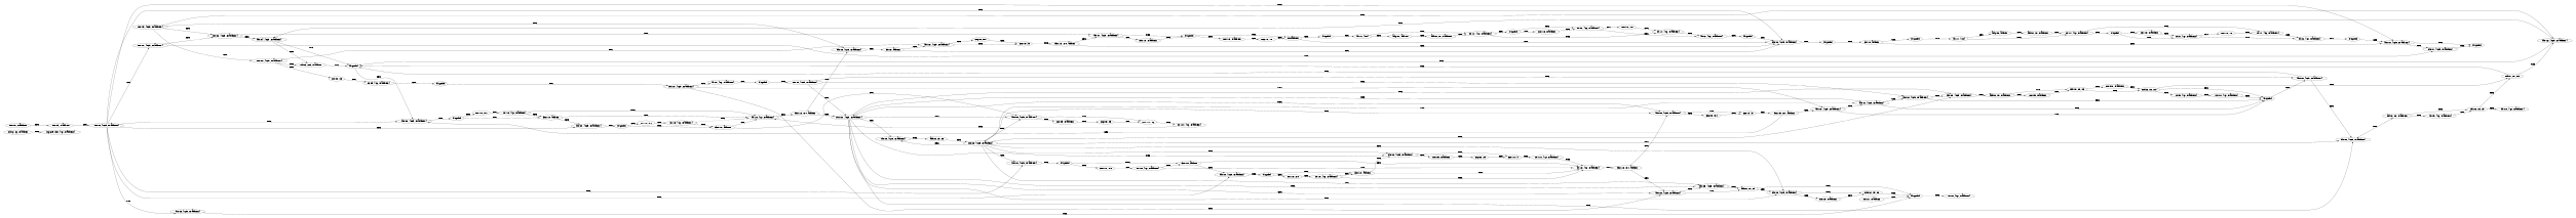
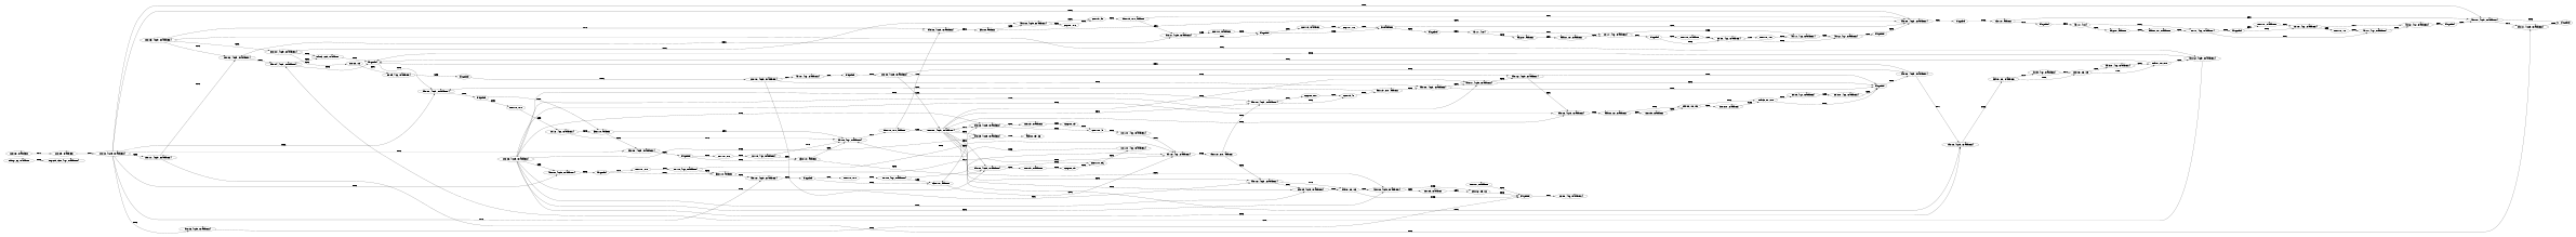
  digraph {
    rankdir=LR
    n1 [label="sub sp , sp , # address"]
    n2 [label="stp x29 , x30 , [ sp , # address ]"]
    n3 [label="mov x8 , # address"]
    n4 [label="mov x9 , # address"]
    n5 [label="stur x0 , [ x29 , #- address ]"]
    n6 [label="stur x1 , [ x29 , #- address ]"]
    n7 [label="ldur x0 , [ x29 , #- address ]"]
    n8 [label="ldur x3 , [ x29 , #- address ]"]
    n9 [label="ldur x0 , [ x29 , #- address ]"]
    n10 [label="ldur x0 , [ x29 , #- address ]"]
    n11 [label="ldur x0 , [ x29 , #- address ]"]
    n12 [label="ldur x0 , [ x29 , #- address ]"]
    n13 [label="ldur x0 , [ x29 , #- address ]"]
    n14 [label="stur x2 , [ x29 , #- address ]"]
    n15 [label="ldur x1 , [ x29 , #- address ]"]
    n16 [label="bl symbol"]
    n17 [label="bl symbol"]
    n18 [label="bl symbol"]
    n19 [label="bl symbol"]
    n20 [label="bl symbol"]
    n21 [label="bl symbol"]
    n22 [label="bl symbol"]
    n23 [label="ldur x4 , [ x29 , #- address ]"]
    n24 [label="ldur x1 , [ x29 , #- address ]"]
    n25 [label="stur x3 , [ x29 , #- address ]"]
    n26 [label="stur xzr , [ x29 , #- address ]"]
    n27 [label="ldur x2 , [ x29 , #- address ]"]
    n28 [label="ldur x8 , [ x29 , #- address ]"]
    n29 [label="sub x3 , x29 , # address"]
    n30 [label="bl symbol"]
    n31 [label="mov w0 , # address"]
    n32 [label="bl symbol"]
    n33 [label="mov x0 , x8"]
    n34 [label="ldur x8 , [ x29 , #- address ]"]
    n35 [label="cbz x8 , address"]
    n36 [label="str x9 , [ sp , # address ]"]
    n37 [label="cmp x8 , # 0"]
    n38 [label="cset w9 , le"]
    n39 [label="bl symbol"]
    n40 [label="stur x0 , [ x29 , #- address ]"]
    n41 [label="ldr x0 , [ sp , # address ]"]
    n42 [label="ldur x8 , [ x29 , #- address ]"]
    n43 [label="ldur x0 , [ x29 , #- address ]"]
    n44 [label="bl symbol"]
    n45 [label="ldur x9 , [ x29 , #- address ]"]
    n46 [label="add x0 , x8 , x9"]
    n47 [label="ldur x1 , [ x29 , #- address ]"]
    n48 [label="bl symbol"]
    n49 [label="stur x0 , [ x29 , #- address ]"]
    n50 [label="stur xzr , [ x29 , #- address ]"]
    n51 [label="ldur x2 , [ x29 , #- address ]"]
    n52 [label="ldur x0 , [ x29 , #- address ]"]
    n53 [label="ldur x8 , [ x29 , #- address ]"]
    n54 [label="ldur x8 , [ x29 , #- address ]"]
    n55 [label="ldur x8 , [ x29 , #- address ]"]
    n56 [label="ldur x9 , [ x29 , #- address ]"]
    n57 [label="ldur x8 , [ x29 , #- address ]"]
    n58 [label="ldur x8 , [ x29 , #- address ]"]
    n59 [label="ldur x8 , [ x29 , #- address ]"]
    n60 [label="cmp x8 , # 0"]
    n61 [label="cset w9 , le"]
    n62 [label="mov x9 , # address"]
    n63 [label="cset w10 , lt"]
    n64 [label="mov x9 , # address"]
    n65 [label="subs x2 , x9 , x8"]
    n66 [label="add x8 , x9 , x8"]
    n67 [label="add x8 , x8 , # address"]
    n68 [label="add x8 , x8 , # address"]
    n69 [label="mov x9 , # address"]
    n70 [label="cset w10 , eq"]
    n71 [label="ldr w8 , [ sp , # address ]"]
    n72 [label="tbnz w8 , # 0 , address"]
    n73 [label="tbnz w9 , # 0 , address"]
    n74 [label="mov w8 , # 0"]
    n75 [label="cbnz w0 , address"]
    n76 [label="str w8 , [ sp , # address ]"]
    n77 [label="cmp x8 , x9"]
    n78 [label="str w10 , [ sp , # address ]"]
    n79 [label="str x0 , [ sp , # address ]"]
    n80 [label="mov x1 , # address"]
    n81 [label="stur x8 , [ x29 , #- address ]"]
    n82 [label="mov w8 , # 0"]
    n83 [label="cbnz w0 , address"]
    n84 [label="str w8 , [ sp , # address ]"]
    n85 [label="mov w8 , # 0"]
    n86 [label="cbnz w0 , address"]
    n87 [label="str w8 , [ sp , # address ]"]
    n88 [label="ldr w8 , [ sp , # address ]"]
    n89 [label="tbnz w8 , # 0 , address"]
    n90 [label="mov w8 , # 0"]
    n91 [label="cbnz w0 , address"]
    n92 [label="mov x9 , # address"]
    n93 [label="sdiv x8 , x8 , x9"]
    n94 [label="mov x10 , # address"]
    n95 [label="mul x3 , x8 , x10"]
    n96 [label="str x9 , [ sp , # address ]"]
    n97 [label="str x10 , [ sp , # address ]"]
    n98 [label="ldr x9 , [ sp , # address ]"]
    n99 [label="sdiv x8 , x8 , x9"]
    n100 [label="ldr x10 , [ sp , # address ]"]
    n101 [label="mul x1 , x8 , x10"]
    n102 [label="str w8 , [ sp , # address ]"]
    n103 [label="cmp x8 , x9"]
    n104 [label="str w10 , [ sp , # address ]"]
    n105 [label="cbz w0 , address"]
    n106 [label="tbnz w9 , # 0 , address"]
    n107 [label="bl symbol"]
    n108 [label="ldr w1 , [ x0 ]"]
    n109 [label="adrp x0 , address"]
    n110 [label="str w1 , [ sp , # address ]"]
    n111 [label="mov w8 , # address"]
    n112 [label="b.ne address"]
    n113 [label="add x0 , x0 , # address"]
    n114 [label="bl symbol"]
    n115 [label="ldr w1 , [ sp , # address ]"]
    n116 [label="mov w8 , # address"]
    n117 [label="str x0 , [ sp , # address ]"]
    n118 [label="ldr x2 , [ sp , # address ]"]
    n119 [label="mov w0 , w8"]
    n120 [label="bl symbol"]
    n121 [label="cmp w0 , w8"]
    n122 [label="bl symbol"]
    n123 [label="ldr w1 , [ x0 ]"]
    n124 [label="adrp x0 , address"]
    n125 [label="str w1 , [ sp , # address ]"]
    n126 [label="add x0 , x0 , # address"]
    n127 [label="bl symbol"]
    n128 [label="ldr w1 , [ sp , # address ]"]
    n129 [label="mov w8 , # address"]
    n130 [label="str x0 , [ sp , # address ]"]
    n131 [label="ldr x2 , [ sp , # address ]"]
    n132 [label="mov w0 , w8"]
    n133 [label="bl symbol"]
    n1 -> n2 [label=DFG]
    n3 -> n4 [label=CFG]
    n4 -> n5 [label=CFG]
    n5 -> n6 [label=CFG]
    n5 -> n7 [label=DFG]
    n5 -> n8 [label=DFG]
    n5 -> n9 [label=DFG]
    n5 -> n10 [label=DFG]
    n5 -> n11 [label=DFG]
    n5 -> n12 [label=DFG]
    n5 -> n13 [label=DFG]
    n6 -> n14 [label=CFG]
    n6 -> n15 [label=DFG]
    n7 -> n16 [label=DFG]
    n8 -> n17 [label=DFG]
    n9 -> n18 [label=DFG]
    n10 -> n19 [label=DFG]
    n11 -> n20 [label=DFG]
    n12 -> n21 [label=DFG]
    n13 -> n15 [label=CFG]
    n13 -> n22 [label=DFG]
    n14 -> n23 [label=DFG]
    n14 -> n24 [label=DFG]
    n15 -> n22 [label=DFG]
    n16 -> n74 [label=CFG]
    n16 -> n75 [label=DFG]
    n17 -> n79 [label=DFG]
    n18 -> n82 [label=CFG]
    n18 -> n83 [label=DFG]
    n19 -> n85 [label=CFG]
    n19 -> n86 [label=DFG]
    n20 -> n90 [label=CFG]
    n20 -> n91 [label=DFG]
    n21 -> n105 [label=DFG]
    n23 -> n29 [label=CFG]
    n23 -> n30 [label=DFG]
    n24 -> n31 [label=CFG]
    n24 -> n32 [label=DFG]
    n25 -> n14 [label=CFG]
    n25 -> n26 [label=CFG]
    n25 -> n27 [label=DFG]
    n25 -> n28 [label=DFG]
    n26 -> n29 [label=DFG]
    n26 -> n33 [label=CFG]
    n26 -> n34 [label=DFG]
    n27 -> n23 [label=CFG]
    n27 -> n30 [label=DFG]
    n28 -> n35 [label=DFG]
    n29 -> n30 [label=DFG]
    n30 -> n10 [label=CFG]
    n31 -> n32 [label=CFG]
    n32 -> n111 [label=CFG]
    n32 -> n112 [label=DFG]
    n33 -> n36 [label=CFG]
    n34 -> n37 [label=CFG]
    n34 -> n38 [label=DFG]
    n35 -> n12 [label=CFG]
    n35 -> n34 [label=CFG]
    n36 -> n39 [label=CFG]
    n37 -> n38 [label=CFG]
    n38 -> n106 [label=DFG]
    n39 -> n40 [label=DFG]
    n40 -> n41 [label=CFG]
    n40 -> n42 [label=DFG]
    n40 -> n43 [label=DFG]
    n41 -> n44 [label=CFG]
    n42 -> n45 [label=CFG]
    n42 -> n46 [label=DFG]
    n43 -> n47 [label=CFG]
    n43 -> n48 [label=DFG]
    n44 -> n49 [label=DFG]
    n45 -> n46 [label=DFG]
    n46 -> n17 [label=DFG]
    n46 -> n55 [label=CFG]
    n47 -> n48 [label=DFG]
    n47 -> n51 [label=CFG]
    n48 -> n52 [label=CFG]
    n49 -> n50 [label=CFG]
    n49 -> n51 [label=DFG]
    n49 -> n52 [label=DFG]
    n50 -> n42 [label=CFG]
    n50 -> n45 [label=DFG]
    n50 -> n47 [label=DFG]
    n50 -> n53 [label=DFG]
    n50 -> n54 [label=DFG]
    n50 -> n55 [label=DFG]
    n50 -> n56 [label=DFG]
    n50 -> n57 [label=DFG]
    n50 -> n58 [label=DFG]
    n50 -> n59 [label=DFG]
    n51 -> n48 [label=DFG]
    n51 -> n57 [label=CFG]
    n52 -> n30 [label=DFG]
    n52 -> n58 [label=CFG]
    n53 -> n60 [label=CFG]
    n53 -> n61 [label=DFG]
    n54 -> n62 [label=CFG]
    n54 -> n63 [label=DFG]
    n55 -> n64 [label=CFG]
    n55 -> n65 [label=DFG]
    n56 -> n66 [label=DFG]
    n57 -> n67 [label=DFG]
    n58 -> n68 [label=DFG]
    n59 -> n69 [label=CFG]
    n59 -> n70 [label=DFG]
    n60 -> n61 [label=CFG]
    n61 -> n73 [label=DFG]
    n62 -> n77 [label=CFG]
    n63 -> n78 [label=DFG]
    n64 -> n65 [label=CFG]
    n65 -> n17 [label=DFG]
-   n66 -> n81 [label=DFG]
    n67 -> n92 [label=CFG]
    n67 -> n93 [label=DFG]
    n68 -> n98 [label=CFG]
    n68 -> n99 [label=DFG]
    n69 -> n103 [label=CFG]
    n70 -> n104 [label=DFG]
    n71 -> n72 [label=DFG]
    n72 -> n42 [label=CFG]
    n72 -> n53 [label=CFG]
    n73 -> n10 [label=CFG]
    n73 -> n43 [label=CFG]
    n74 -> n76 [label=CFG]
    n75 -> n54 [label=CFG]
    n75 -> n71 [label=CFG]
    n76 -> n71 [label=DFG]
    n76 -> n75 [label=CFG]
    n77 -> n63 [label=CFG]
    n78 -> n71 [label=DFG]
    n80 -> n17 [label=CFG]
    n81 -> n9 [label=CFG]
    n81 -> n45 [label=DFG]
    n81 -> n47 [label=DFG]
    n81 -> n53 [label=DFG]
    n81 -> n54 [label=DFG]
    n81 -> n55 [label=DFG]
    n81 -> n56 [label=DFG]
    n81 -> n57 [label=DFG]
    n81 -> n58 [label=DFG]
    n81 -> n59 [label=DFG]
    n82 -> n84 [label=CFG]
    n83 -> n7 [label=CFG]
    n83 -> n71 [label=CFG]
    n84 -> n71 [label=DFG]
    n84 -> n83 [label=CFG]
    n85 -> n87 [label=CFG]
    n86 -> n11 [label=CFG]
    n86 -> n88 [label=CFG]
    n87 -> n86 [label=CFG]
    n87 -> n88 [label=DFG]
    n88 -> n89 [label=DFG]
    n89 -> n28 [label=CFG]
    n89 -> n50 [label=CFG]
    n90 -> n102 [label=CFG]
    n91 -> n59 [label=CFG]
    n91 -> n88 [label=CFG]
    n92 -> n93 [label=CFG]
    n93 -> n94 [label=CFG]
    n93 -> n95 [label=DFG]
    n94 -> n95 [label=CFG]
    n95 -> n48 [label=DFG]
    n95 -> n96 [label=CFG]
    n96 -> n97 [label=CFG]
    n97 -> n48 [label=CFG]
    n98 -> n99 [label=CFG]
    n99 -> n100 [label=CFG]
    n99 -> n101 [label=DFG]
-   n95 -> n101 [label=CFG]
+   n100 -> n101 [label=CFG]
    n101 -> n27 [label=CFG]
    n101 -> n30 [label=DFG]
    n102 -> n88 [label=DFG]
    n102 -> n91 [label=CFG]
    n103 -> n70 [label=CFG]
    n104 -> n88 [label=DFG]
    n105 -> n13 [label=CFG]
    n105 -> n107 [label=CFG]
    n106 -> n12 [label=CFG]
    n106 -> n24 [label=CFG]
    n107 -> n108 [label=DFG]
    n108 -> n109 [label=CFG]
    n108 -> n110 [label=DFG]
    n109 -> n113 [label=CFG]
    n110 -> n114 [label=CFG]
    n110 -> n115 [label=DFG]
    n111 -> n121 [label=CFG]
    n112 -> n12 [label=CFG]
    n112 -> n122 [label=CFG]
    n113 -> n110 [label=CFG]
    n114 -> n116 [label=CFG]
    n114 -> n117 [label=DFG]
    n115 -> n118 [label=CFG]
    n116 -> n117 [label=CFG]
    n117 -> n118 [label=DFG]
    n117 -> n119 [label=CFG]
    n118 -> n120 [label=CFG]
    n119 -> n115 [label=CFG]
    n120 -> n13 [label=CFG]
    n121 -> n112 [label=CFG]
    n122 -> n123 [label=DFG]
    n123 -> n124 [label=CFG]
    n123 -> n125 [label=DFG]
    n124 -> n126 [label=CFG]
    n125 -> n127 [label=CFG]
    n125 -> n128 [label=DFG]
    n126 -> n125 [label=CFG]
    n127 -> n129 [label=CFG]
    n127 -> n130 [label=DFG]
    n128 -> n131 [label=CFG]
    n129 -> n130 [label=CFG]
    n130 -> n131 [label=DFG]
    n130 -> n132 [label=CFG]
    n131 -> n133 [label=CFG]
    n132 -> n128 [label=CFG]
    n133 -> n12 [label=CFG]
  }
